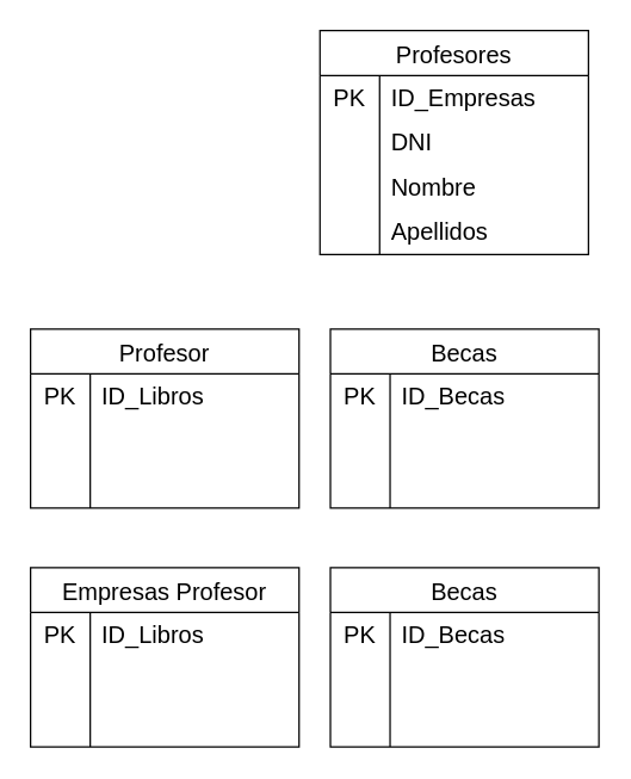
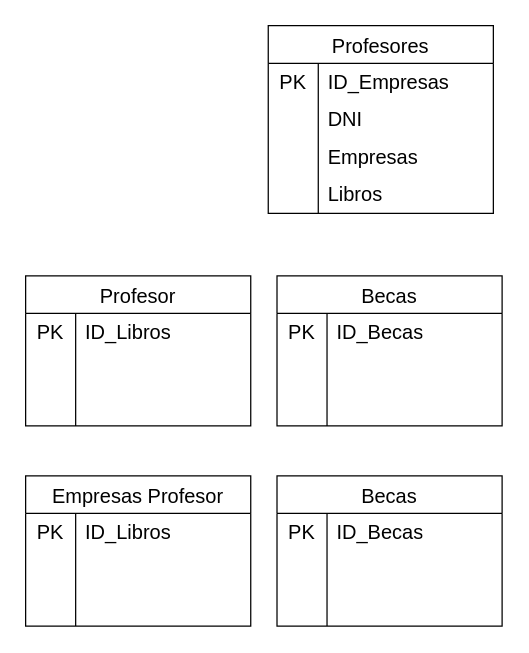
  <mxCell id="0" />
  <mxCell id="1" parent="0" />
  <mxCell id="2" value="Profesores" style="shape=table;startSize=30;container=1;collapsible=0;childLayout=tableLayout;fixedRows=1;rowLines=0;fontStyle=0;strokeColor=default;fontSize=16;" parent="1" vertex="1"><mxGeometry x="214" y="20" width="180" height="150" as="geometry" /></mxCell>
  <mxCell id="3" value="" style="shape=tableRow;horizontal=0;startSize=0;swimlaneHead=0;swimlaneBody=0;top=0;left=0;bottom=0;right=0;collapsible=0;dropTarget=0;fillColor=none;points=[[0,0.5],[1,0.5]];portConstraint=eastwest;strokeColor=inherit;fontSize=16;" parent="2" vertex="1"><mxGeometry y="30" width="180" height="30" as="geometry" /></mxCell>
  <mxCell id="4" value="PK" style="shape=partialRectangle;html=1;whiteSpace=wrap;connectable=0;fillColor=none;top=0;left=0;bottom=0;right=0;overflow=hidden;pointerEvents=1;strokeColor=inherit;fontSize=16;" parent="3" vertex="1"><mxGeometry width="40" height="30" as="geometry"><mxRectangle width="40" height="30" as="alternateBounds" /></mxGeometry></mxCell>
  <mxCell id="5" value="ID_Empresas" style="shape=partialRectangle;html=1;whiteSpace=wrap;connectable=0;fillColor=none;top=0;left=0;bottom=0;right=0;align=left;spacingLeft=6;overflow=hidden;strokeColor=inherit;fontSize=16;" parent="3" vertex="1"><mxGeometry x="40" width="140" height="30" as="geometry"><mxRectangle width="140" height="30" as="alternateBounds" /></mxGeometry></mxCell>
  <mxCell id="6" style="shape=tableRow;horizontal=0;startSize=0;swimlaneHead=0;swimlaneBody=0;top=0;left=0;bottom=0;right=0;collapsible=0;dropTarget=0;fillColor=none;points=[[0,0.5],[1,0.5]];portConstraint=eastwest;strokeColor=inherit;fontSize=16;" parent="2" vertex="1"><mxGeometry y="60" width="180" height="30" as="geometry" /></mxCell>
  <mxCell id="7" style="shape=partialRectangle;html=1;whiteSpace=wrap;connectable=0;fillColor=none;top=0;left=0;bottom=0;right=0;overflow=hidden;strokeColor=inherit;fontSize=16;" parent="6" vertex="1"><mxGeometry width="40" height="30" as="geometry"><mxRectangle width="40" height="30" as="alternateBounds" /></mxGeometry></mxCell>
  <mxCell id="8" value="DNI" style="shape=partialRectangle;html=1;whiteSpace=wrap;connectable=0;fillColor=none;top=0;left=0;bottom=0;right=0;align=left;spacingLeft=6;overflow=hidden;strokeColor=inherit;fontSize=16;" parent="6" vertex="1"><mxGeometry x="40" width="140" height="30" as="geometry"><mxRectangle width="140" height="30" as="alternateBounds" /></mxGeometry></mxCell>
  <mxCell id="9" value="" style="shape=tableRow;horizontal=0;startSize=0;swimlaneHead=0;swimlaneBody=0;top=0;left=0;bottom=0;right=0;collapsible=0;dropTarget=0;fillColor=none;points=[[0,0.5],[1,0.5]];portConstraint=eastwest;strokeColor=inherit;fontSize=16;" parent="2" vertex="1"><mxGeometry y="90" width="180" height="30" as="geometry" /></mxCell>
  <mxCell id="10" value="" style="shape=partialRectangle;html=1;whiteSpace=wrap;connectable=0;fillColor=none;top=0;left=0;bottom=0;right=0;overflow=hidden;strokeColor=inherit;fontSize=16;" parent="9" vertex="1"><mxGeometry width="40" height="30" as="geometry"><mxRectangle width="40" height="30" as="alternateBounds" /></mxGeometry></mxCell>
- <mxCell id="11" value="Nombre" style="shape=partialRectangle;html=1;whiteSpace=wrap;connectable=0;fillColor=none;top=0;left=0;bottom=0;right=0;align=left;spacingLeft=6;overflow=hidden;strokeColor=inherit;fontSize=16;" parent="9" vertex="1"><mxGeometry x="40" width="140" height="30" as="geometry"><mxRectangle width="140" height="30" as="alternateBounds" /></mxGeometry></mxCell>
+ <mxCell id="11" value="Empresas" style="shape=partialRectangle;html=1;whiteSpace=wrap;connectable=0;fillColor=none;top=0;left=0;bottom=0;right=0;align=left;spacingLeft=6;overflow=hidden;strokeColor=inherit;fontSize=16;" parent="9" vertex="1"><mxGeometry x="40" width="140" height="30" as="geometry"><mxRectangle width="140" height="30" as="alternateBounds" /></mxGeometry></mxCell>
  <mxCell id="12" value="" style="shape=tableRow;horizontal=0;startSize=0;swimlaneHead=0;swimlaneBody=0;top=0;left=0;bottom=0;right=0;collapsible=0;dropTarget=0;fillColor=none;points=[[0,0.5],[1,0.5]];portConstraint=eastwest;strokeColor=inherit;fontSize=16;" parent="2" vertex="1"><mxGeometry y="120" width="180" height="30" as="geometry" /></mxCell>
  <mxCell id="13" value="" style="shape=partialRectangle;html=1;whiteSpace=wrap;connectable=0;fillColor=none;top=0;left=0;bottom=0;right=0;overflow=hidden;strokeColor=inherit;fontSize=16;" parent="12" vertex="1"><mxGeometry width="40" height="30" as="geometry"><mxRectangle width="40" height="30" as="alternateBounds" /></mxGeometry></mxCell>
- <mxCell id="14" value="Apellidos" style="shape=partialRectangle;html=1;whiteSpace=wrap;connectable=0;fillColor=none;top=0;left=0;bottom=0;right=0;align=left;spacingLeft=6;overflow=hidden;strokeColor=inherit;fontSize=16;" parent="12" vertex="1"><mxGeometry x="40" width="140" height="30" as="geometry"><mxRectangle width="140" height="30" as="alternateBounds" /></mxGeometry></mxCell>
+ <mxCell id="14" value="Libros" style="shape=partialRectangle;html=1;whiteSpace=wrap;connectable=0;fillColor=none;top=0;left=0;bottom=0;right=0;align=left;spacingLeft=6;overflow=hidden;strokeColor=inherit;fontSize=16;" parent="12" vertex="1"><mxGeometry x="40" width="140" height="30" as="geometry"><mxRectangle width="140" height="30" as="alternateBounds" /></mxGeometry></mxCell>
  <mxCell id="15" value="Profesor" style="shape=table;startSize=30;container=1;collapsible=0;childLayout=tableLayout;fixedRows=1;rowLines=0;fontStyle=0;strokeColor=default;fontSize=16;" parent="1" vertex="1"><mxGeometry x="20" y="220" width="180" height="120" as="geometry" /></mxCell>
  <mxCell id="16" value="" style="shape=tableRow;horizontal=0;startSize=0;swimlaneHead=0;swimlaneBody=0;top=0;left=0;bottom=0;right=0;collapsible=0;dropTarget=0;fillColor=none;points=[[0,0.5],[1,0.5]];portConstraint=eastwest;strokeColor=inherit;fontSize=16;" parent="15" vertex="1"><mxGeometry y="30" width="180" height="30" as="geometry" /></mxCell>
  <mxCell id="17" value="PK" style="shape=partialRectangle;html=1;whiteSpace=wrap;connectable=0;fillColor=none;top=0;left=0;bottom=0;right=0;overflow=hidden;pointerEvents=1;strokeColor=inherit;fontSize=16;" parent="16" vertex="1"><mxGeometry width="40" height="30" as="geometry"><mxRectangle width="40" height="30" as="alternateBounds" /></mxGeometry></mxCell>
  <mxCell id="18" value="ID_Libros" style="shape=partialRectangle;html=1;whiteSpace=wrap;connectable=0;fillColor=none;top=0;left=0;bottom=0;right=0;align=left;spacingLeft=6;overflow=hidden;strokeColor=inherit;fontSize=16;" parent="16" vertex="1"><mxGeometry x="40" width="140" height="30" as="geometry"><mxRectangle width="140" height="30" as="alternateBounds" /></mxGeometry></mxCell>
  <mxCell id="19" style="shape=tableRow;horizontal=0;startSize=0;swimlaneHead=0;swimlaneBody=0;top=0;left=0;bottom=0;right=0;collapsible=0;dropTarget=0;fillColor=none;points=[[0,0.5],[1,0.5]];portConstraint=eastwest;strokeColor=inherit;fontSize=16;" parent="15" vertex="1"><mxGeometry y="60" width="180" height="30" as="geometry" /></mxCell>
  <mxCell id="20" style="shape=partialRectangle;html=1;whiteSpace=wrap;connectable=0;fillColor=none;top=0;left=0;bottom=0;right=0;overflow=hidden;pointerEvents=1;strokeColor=inherit;fontSize=16;" parent="19" vertex="1"><mxGeometry width="40" height="30" as="geometry"><mxRectangle width="40" height="30" as="alternateBounds" /></mxGeometry></mxCell>
  <mxCell id="21" style="shape=partialRectangle;html=1;whiteSpace=wrap;connectable=0;fillColor=none;top=0;left=0;bottom=0;right=0;align=left;spacingLeft=6;overflow=hidden;strokeColor=inherit;fontSize=16;" parent="19" vertex="1"><mxGeometry x="40" width="140" height="30" as="geometry"><mxRectangle width="140" height="30" as="alternateBounds" /></mxGeometry></mxCell>
  <mxCell id="22" style="shape=tableRow;horizontal=0;startSize=0;swimlaneHead=0;swimlaneBody=0;top=0;left=0;bottom=0;right=0;collapsible=0;dropTarget=0;fillColor=none;points=[[0,0.5],[1,0.5]];portConstraint=eastwest;strokeColor=inherit;fontSize=16;" parent="15" vertex="1"><mxGeometry y="90" width="180" height="30" as="geometry" /></mxCell>
  <mxCell id="23" style="shape=partialRectangle;html=1;whiteSpace=wrap;connectable=0;fillColor=none;top=0;left=0;bottom=0;right=0;overflow=hidden;pointerEvents=1;strokeColor=inherit;fontSize=16;" parent="22" vertex="1"><mxGeometry width="40" height="30" as="geometry"><mxRectangle width="40" height="30" as="alternateBounds" /></mxGeometry></mxCell>
  <mxCell id="24" style="shape=partialRectangle;html=1;whiteSpace=wrap;connectable=0;fillColor=none;top=0;left=0;bottom=0;right=0;align=left;spacingLeft=6;overflow=hidden;strokeColor=inherit;fontSize=16;" parent="22" vertex="1"><mxGeometry x="40" width="140" height="30" as="geometry"><mxRectangle width="140" height="30" as="alternateBounds" /></mxGeometry></mxCell>
  <mxCell id="25" value="Becas" style="shape=table;startSize=30;container=1;collapsible=0;childLayout=tableLayout;fixedRows=1;rowLines=0;fontStyle=0;strokeColor=default;fontSize=16;" parent="1" vertex="1"><mxGeometry x="221" y="220" width="180" height="120" as="geometry" /></mxCell>
  <mxCell id="26" value="" style="shape=tableRow;horizontal=0;startSize=0;swimlaneHead=0;swimlaneBody=0;top=0;left=0;bottom=0;right=0;collapsible=0;dropTarget=0;fillColor=none;points=[[0,0.5],[1,0.5]];portConstraint=eastwest;strokeColor=inherit;fontSize=16;" parent="25" vertex="1"><mxGeometry y="30" width="180" height="30" as="geometry" /></mxCell>
  <mxCell id="27" value="PK" style="shape=partialRectangle;html=1;whiteSpace=wrap;connectable=0;fillColor=none;top=0;left=0;bottom=0;right=0;overflow=hidden;pointerEvents=1;strokeColor=inherit;fontSize=16;" parent="26" vertex="1"><mxGeometry width="40" height="30" as="geometry"><mxRectangle width="40" height="30" as="alternateBounds" /></mxGeometry></mxCell>
  <mxCell id="28" value="ID_Becas" style="shape=partialRectangle;html=1;whiteSpace=wrap;connectable=0;fillColor=none;top=0;left=0;bottom=0;right=0;align=left;spacingLeft=6;overflow=hidden;strokeColor=inherit;fontSize=16;" parent="26" vertex="1"><mxGeometry x="40" width="140" height="30" as="geometry"><mxRectangle width="140" height="30" as="alternateBounds" /></mxGeometry></mxCell>
  <mxCell id="29" style="shape=tableRow;horizontal=0;startSize=0;swimlaneHead=0;swimlaneBody=0;top=0;left=0;bottom=0;right=0;collapsible=0;dropTarget=0;fillColor=none;points=[[0,0.5],[1,0.5]];portConstraint=eastwest;strokeColor=inherit;fontSize=16;" parent="25" vertex="1"><mxGeometry y="60" width="180" height="30" as="geometry" /></mxCell>
  <mxCell id="30" style="shape=partialRectangle;html=1;whiteSpace=wrap;connectable=0;fillColor=none;top=0;left=0;bottom=0;right=0;overflow=hidden;pointerEvents=1;strokeColor=inherit;fontSize=16;" parent="29" vertex="1"><mxGeometry width="40" height="30" as="geometry"><mxRectangle width="40" height="30" as="alternateBounds" /></mxGeometry></mxCell>
  <mxCell id="31" style="shape=partialRectangle;html=1;whiteSpace=wrap;connectable=0;fillColor=none;top=0;left=0;bottom=0;right=0;align=left;spacingLeft=6;overflow=hidden;strokeColor=inherit;fontSize=16;" parent="29" vertex="1"><mxGeometry x="40" width="140" height="30" as="geometry"><mxRectangle width="140" height="30" as="alternateBounds" /></mxGeometry></mxCell>
  <mxCell id="32" style="shape=tableRow;horizontal=0;startSize=0;swimlaneHead=0;swimlaneBody=0;top=0;left=0;bottom=0;right=0;collapsible=0;dropTarget=0;fillColor=none;points=[[0,0.5],[1,0.5]];portConstraint=eastwest;strokeColor=inherit;fontSize=16;" parent="25" vertex="1"><mxGeometry y="90" width="180" height="30" as="geometry" /></mxCell>
  <mxCell id="33" style="shape=partialRectangle;html=1;whiteSpace=wrap;connectable=0;fillColor=none;top=0;left=0;bottom=0;right=0;overflow=hidden;pointerEvents=1;strokeColor=inherit;fontSize=16;" parent="32" vertex="1"><mxGeometry width="40" height="30" as="geometry"><mxRectangle width="40" height="30" as="alternateBounds" /></mxGeometry></mxCell>
  <mxCell id="34" style="shape=partialRectangle;html=1;whiteSpace=wrap;connectable=0;fillColor=none;top=0;left=0;bottom=0;right=0;align=left;spacingLeft=6;overflow=hidden;strokeColor=inherit;fontSize=16;" parent="32" vertex="1"><mxGeometry x="40" width="140" height="30" as="geometry"><mxRectangle width="140" height="30" as="alternateBounds" /></mxGeometry></mxCell>
  <mxCell id="35" value="Empresas Profesor" style="shape=table;startSize=30;container=1;collapsible=0;childLayout=tableLayout;fixedRows=1;rowLines=0;fontStyle=0;strokeColor=default;fontSize=16;" parent="1" vertex="1"><mxGeometry x="20" y="380" width="180" height="120" as="geometry" /></mxCell>
  <mxCell id="36" value="" style="shape=tableRow;horizontal=0;startSize=0;swimlaneHead=0;swimlaneBody=0;top=0;left=0;bottom=0;right=0;collapsible=0;dropTarget=0;fillColor=none;points=[[0,0.5],[1,0.5]];portConstraint=eastwest;strokeColor=inherit;fontSize=16;" parent="35" vertex="1"><mxGeometry y="30" width="180" height="30" as="geometry" /></mxCell>
  <mxCell id="37" value="PK" style="shape=partialRectangle;html=1;whiteSpace=wrap;connectable=0;fillColor=none;top=0;left=0;bottom=0;right=0;overflow=hidden;pointerEvents=1;strokeColor=inherit;fontSize=16;" parent="36" vertex="1"><mxGeometry width="40" height="30" as="geometry"><mxRectangle width="40" height="30" as="alternateBounds" /></mxGeometry></mxCell>
  <mxCell id="38" value="ID_Libros" style="shape=partialRectangle;html=1;whiteSpace=wrap;connectable=0;fillColor=none;top=0;left=0;bottom=0;right=0;align=left;spacingLeft=6;overflow=hidden;strokeColor=inherit;fontSize=16;" parent="36" vertex="1"><mxGeometry x="40" width="140" height="30" as="geometry"><mxRectangle width="140" height="30" as="alternateBounds" /></mxGeometry></mxCell>
  <mxCell id="39" style="shape=tableRow;horizontal=0;startSize=0;swimlaneHead=0;swimlaneBody=0;top=0;left=0;bottom=0;right=0;collapsible=0;dropTarget=0;fillColor=none;points=[[0,0.5],[1,0.5]];portConstraint=eastwest;strokeColor=inherit;fontSize=16;" parent="35" vertex="1"><mxGeometry y="60" width="180" height="30" as="geometry" /></mxCell>
  <mxCell id="40" style="shape=partialRectangle;html=1;whiteSpace=wrap;connectable=0;fillColor=none;top=0;left=0;bottom=0;right=0;overflow=hidden;pointerEvents=1;strokeColor=inherit;fontSize=16;" parent="39" vertex="1"><mxGeometry width="40" height="30" as="geometry"><mxRectangle width="40" height="30" as="alternateBounds" /></mxGeometry></mxCell>
  <mxCell id="41" style="shape=partialRectangle;html=1;whiteSpace=wrap;connectable=0;fillColor=none;top=0;left=0;bottom=0;right=0;align=left;spacingLeft=6;overflow=hidden;strokeColor=inherit;fontSize=16;" parent="39" vertex="1"><mxGeometry x="40" width="140" height="30" as="geometry"><mxRectangle width="140" height="30" as="alternateBounds" /></mxGeometry></mxCell>
  <mxCell id="42" style="shape=tableRow;horizontal=0;startSize=0;swimlaneHead=0;swimlaneBody=0;top=0;left=0;bottom=0;right=0;collapsible=0;dropTarget=0;fillColor=none;points=[[0,0.5],[1,0.5]];portConstraint=eastwest;strokeColor=inherit;fontSize=16;" parent="35" vertex="1"><mxGeometry y="90" width="180" height="30" as="geometry" /></mxCell>
  <mxCell id="43" style="shape=partialRectangle;html=1;whiteSpace=wrap;connectable=0;fillColor=none;top=0;left=0;bottom=0;right=0;overflow=hidden;pointerEvents=1;strokeColor=inherit;fontSize=16;" parent="42" vertex="1"><mxGeometry width="40" height="30" as="geometry"><mxRectangle width="40" height="30" as="alternateBounds" /></mxGeometry></mxCell>
  <mxCell id="44" style="shape=partialRectangle;html=1;whiteSpace=wrap;connectable=0;fillColor=none;top=0;left=0;bottom=0;right=0;align=left;spacingLeft=6;overflow=hidden;strokeColor=inherit;fontSize=16;" parent="42" vertex="1"><mxGeometry x="40" width="140" height="30" as="geometry"><mxRectangle width="140" height="30" as="alternateBounds" /></mxGeometry></mxCell>
  <mxCell id="45" value="Becas" style="shape=table;startSize=30;container=1;collapsible=0;childLayout=tableLayout;fixedRows=1;rowLines=0;fontStyle=0;strokeColor=default;fontSize=16;" parent="1" vertex="1"><mxGeometry x="221" y="380" width="180" height="120" as="geometry" /></mxCell>
  <mxCell id="46" value="" style="shape=tableRow;horizontal=0;startSize=0;swimlaneHead=0;swimlaneBody=0;top=0;left=0;bottom=0;right=0;collapsible=0;dropTarget=0;fillColor=none;points=[[0,0.5],[1,0.5]];portConstraint=eastwest;strokeColor=inherit;fontSize=16;" parent="45" vertex="1"><mxGeometry y="30" width="180" height="30" as="geometry" /></mxCell>
  <mxCell id="47" value="PK" style="shape=partialRectangle;html=1;whiteSpace=wrap;connectable=0;fillColor=none;top=0;left=0;bottom=0;right=0;overflow=hidden;pointerEvents=1;strokeColor=inherit;fontSize=16;" parent="46" vertex="1"><mxGeometry width="40" height="30" as="geometry"><mxRectangle width="40" height="30" as="alternateBounds" /></mxGeometry></mxCell>
  <mxCell id="48" value="ID_Becas" style="shape=partialRectangle;html=1;whiteSpace=wrap;connectable=0;fillColor=none;top=0;left=0;bottom=0;right=0;align=left;spacingLeft=6;overflow=hidden;strokeColor=inherit;fontSize=16;" parent="46" vertex="1"><mxGeometry x="40" width="140" height="30" as="geometry"><mxRectangle width="140" height="30" as="alternateBounds" /></mxGeometry></mxCell>
  <mxCell id="49" style="shape=tableRow;horizontal=0;startSize=0;swimlaneHead=0;swimlaneBody=0;top=0;left=0;bottom=0;right=0;collapsible=0;dropTarget=0;fillColor=none;points=[[0,0.5],[1,0.5]];portConstraint=eastwest;strokeColor=inherit;fontSize=16;" parent="45" vertex="1"><mxGeometry y="60" width="180" height="30" as="geometry" /></mxCell>
  <mxCell id="50" style="shape=partialRectangle;html=1;whiteSpace=wrap;connectable=0;fillColor=none;top=0;left=0;bottom=0;right=0;overflow=hidden;pointerEvents=1;strokeColor=inherit;fontSize=16;" parent="49" vertex="1"><mxGeometry width="40" height="30" as="geometry"><mxRectangle width="40" height="30" as="alternateBounds" /></mxGeometry></mxCell>
  <mxCell id="51" style="shape=partialRectangle;html=1;whiteSpace=wrap;connectable=0;fillColor=none;top=0;left=0;bottom=0;right=0;align=left;spacingLeft=6;overflow=hidden;strokeColor=inherit;fontSize=16;" parent="49" vertex="1"><mxGeometry x="40" width="140" height="30" as="geometry"><mxRectangle width="140" height="30" as="alternateBounds" /></mxGeometry></mxCell>
  <mxCell id="52" style="shape=tableRow;horizontal=0;startSize=0;swimlaneHead=0;swimlaneBody=0;top=0;left=0;bottom=0;right=0;collapsible=0;dropTarget=0;fillColor=none;points=[[0,0.5],[1,0.5]];portConstraint=eastwest;strokeColor=inherit;fontSize=16;" parent="45" vertex="1"><mxGeometry y="90" width="180" height="30" as="geometry" /></mxCell>
  <mxCell id="53" style="shape=partialRectangle;html=1;whiteSpace=wrap;connectable=0;fillColor=none;top=0;left=0;bottom=0;right=0;overflow=hidden;pointerEvents=1;strokeColor=inherit;fontSize=16;" parent="52" vertex="1"><mxGeometry width="40" height="30" as="geometry"><mxRectangle width="40" height="30" as="alternateBounds" /></mxGeometry></mxCell>
  <mxCell id="54" style="shape=partialRectangle;html=1;whiteSpace=wrap;connectable=0;fillColor=none;top=0;left=0;bottom=0;right=0;align=left;spacingLeft=6;overflow=hidden;strokeColor=inherit;fontSize=16;" parent="52" vertex="1"><mxGeometry x="40" width="140" height="30" as="geometry"><mxRectangle width="140" height="30" as="alternateBounds" /></mxGeometry></mxCell>
